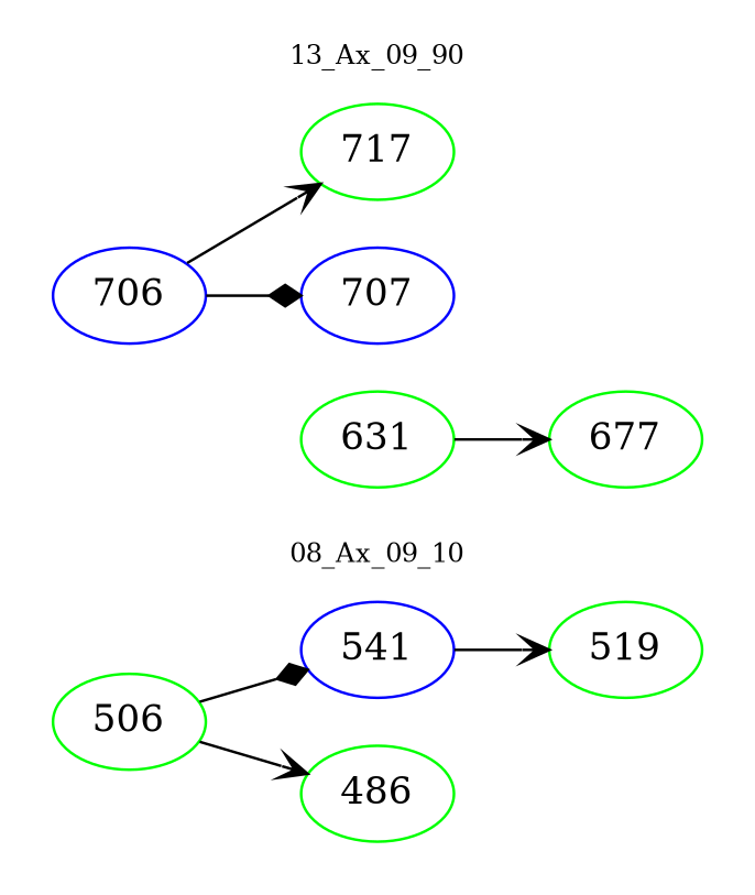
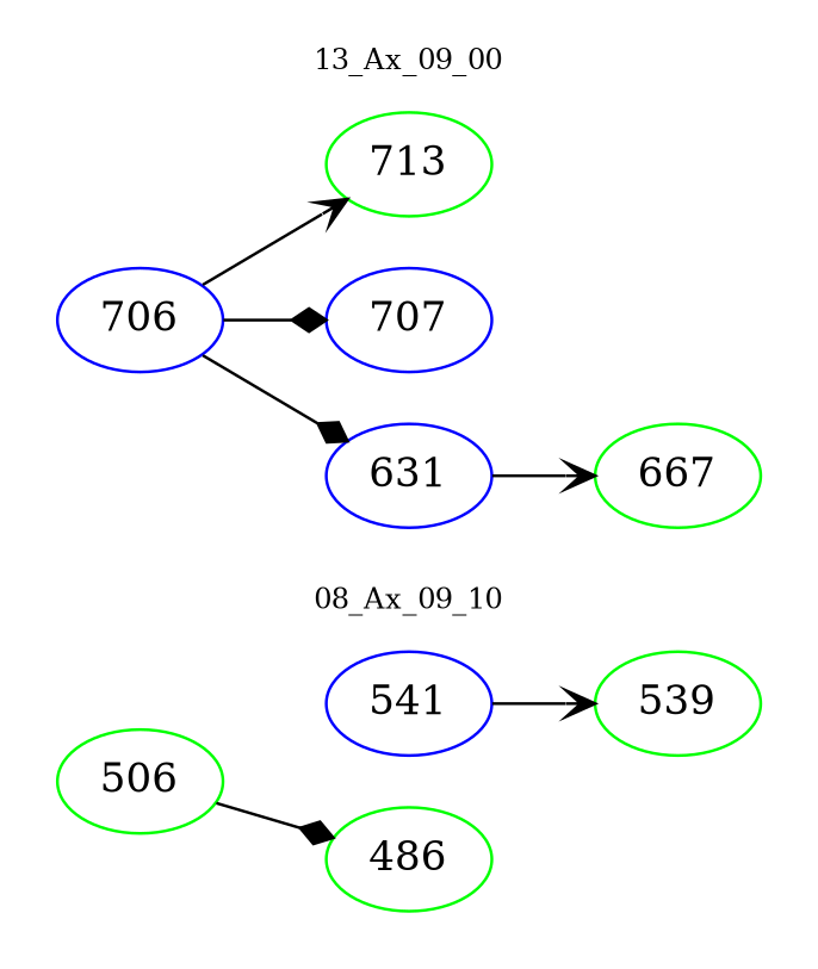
  digraph {
    rankdir=LR
    node [color=green]
    edge [arrowhead=vee color=black]
    n1 [label=506]
    n2 [label=486]
    n3 [color=blue label=541]
-   n4 [label=519]
+   n4 [label=539]
    n5 [color=blue label=706]
-   n6 [label=631]
+   n6 [color=blue label=631]
    n7 [color=blue label=707]
-   n8 [label=717]
-   n9 [label=677]
+   n8 [label=713]
+   n9 [label=667]
    subgraph cluster_1 {
      color=white
      fontsize=10
      label="08_Ax_09_10"
      n1
      n2
      n3
      n4
    }
    subgraph cluster_2 {
      color=white
      fontsize=10
-     label="13_Ax_09_90"
+     label="13_Ax_09_00"
      n5
      n6
      n7
      n8
      n9
    }
-   n1 -> n2
-   n1 -> n3 [arrowhead=diamond]
+   n1 -> n2 [arrowhead=diamond]
    n3 -> n4
+   n5 -> n6 [arrowhead=diamond]
    n5 -> n7 [arrowhead=diamond]
    n5 -> n8
    n6 -> n9
  }
